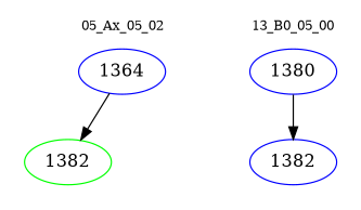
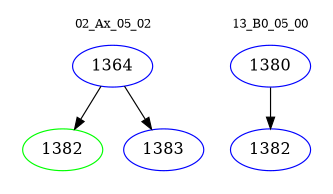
  digraph {
    node [color=blue]
    edge [color=black]
    n1 [label=1364]
    n2 [color=green label=1382]
+   n3 [label=1383]
    n4 [label=1380]
    n5 [label=1382]
    subgraph cluster_1 {
      color=white
      fontsize=10
-     label="05_Ax_05_02"
+     label="02_Ax_05_02"
      n1
      n2
+     n3
    }
    subgraph cluster_2 {
      color=white
      fontsize=10
      label="13_B0_05_00"
      n4
      n5
    }
    n1 -> n2
+   n1 -> n3
    n4 -> n5
  }
